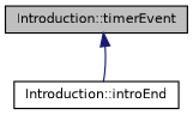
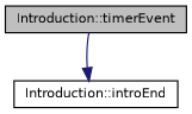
  digraph {
    rankdir=TB
    node [color=black fontname=Helvetica fontsize=10 shape=record style=filled]
    n1 [fillcolor=grey75 fontcolor=black height=0.2 label="Introduction::timerEvent" width=0.4]
    n2 [fillcolor=white height=0.2 label="Introduction::introEnd" width=0.4]
-   n2 -> n1 [color=midnightblue fontname=Helvetica fontsize=10 labelfontname=Helvetica labelfontsize=10 style=solid]
+   n1 -> n2 [color=midnightblue fontname=Helvetica fontsize=10 labelfontname=Helvetica labelfontsize=10 style=solid]
  }
